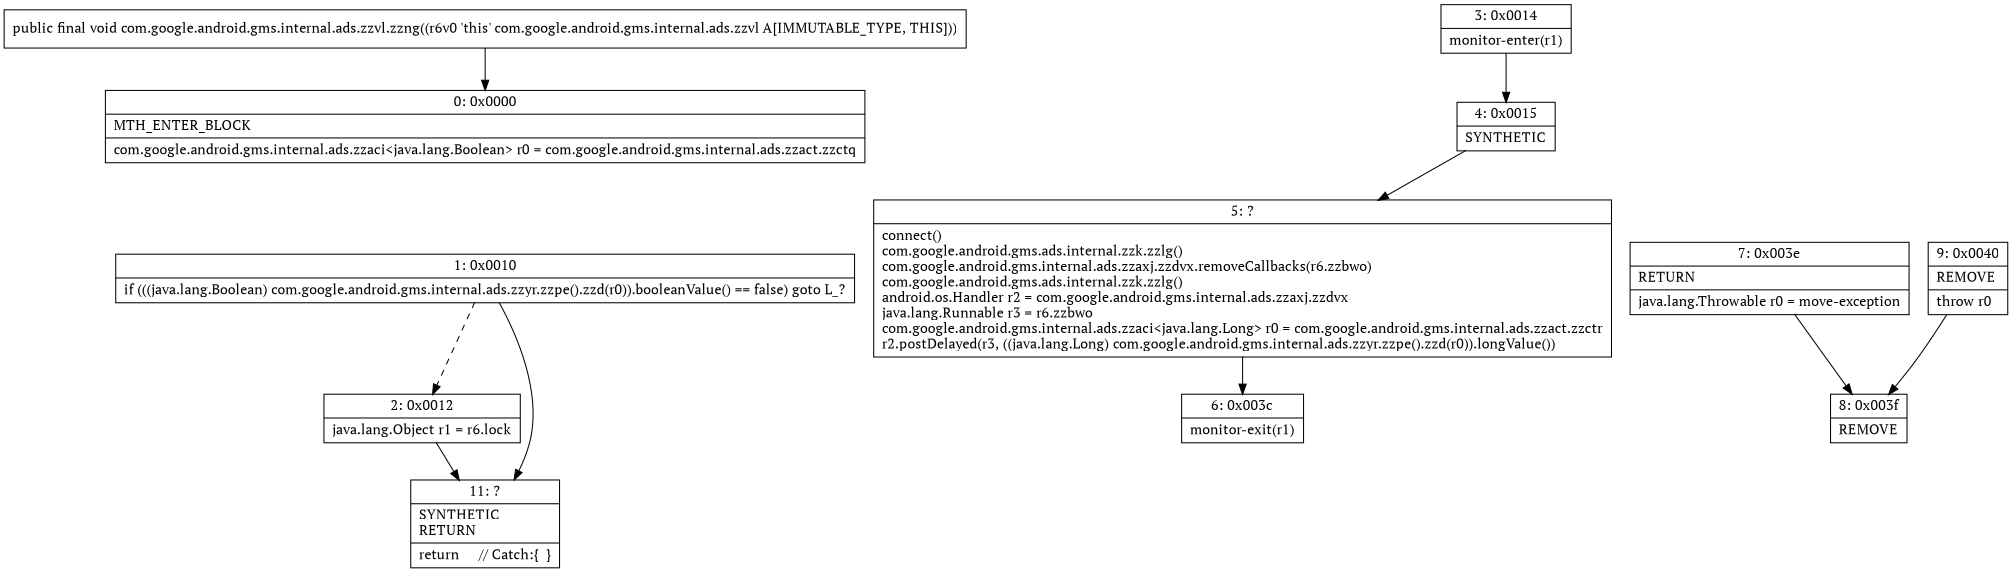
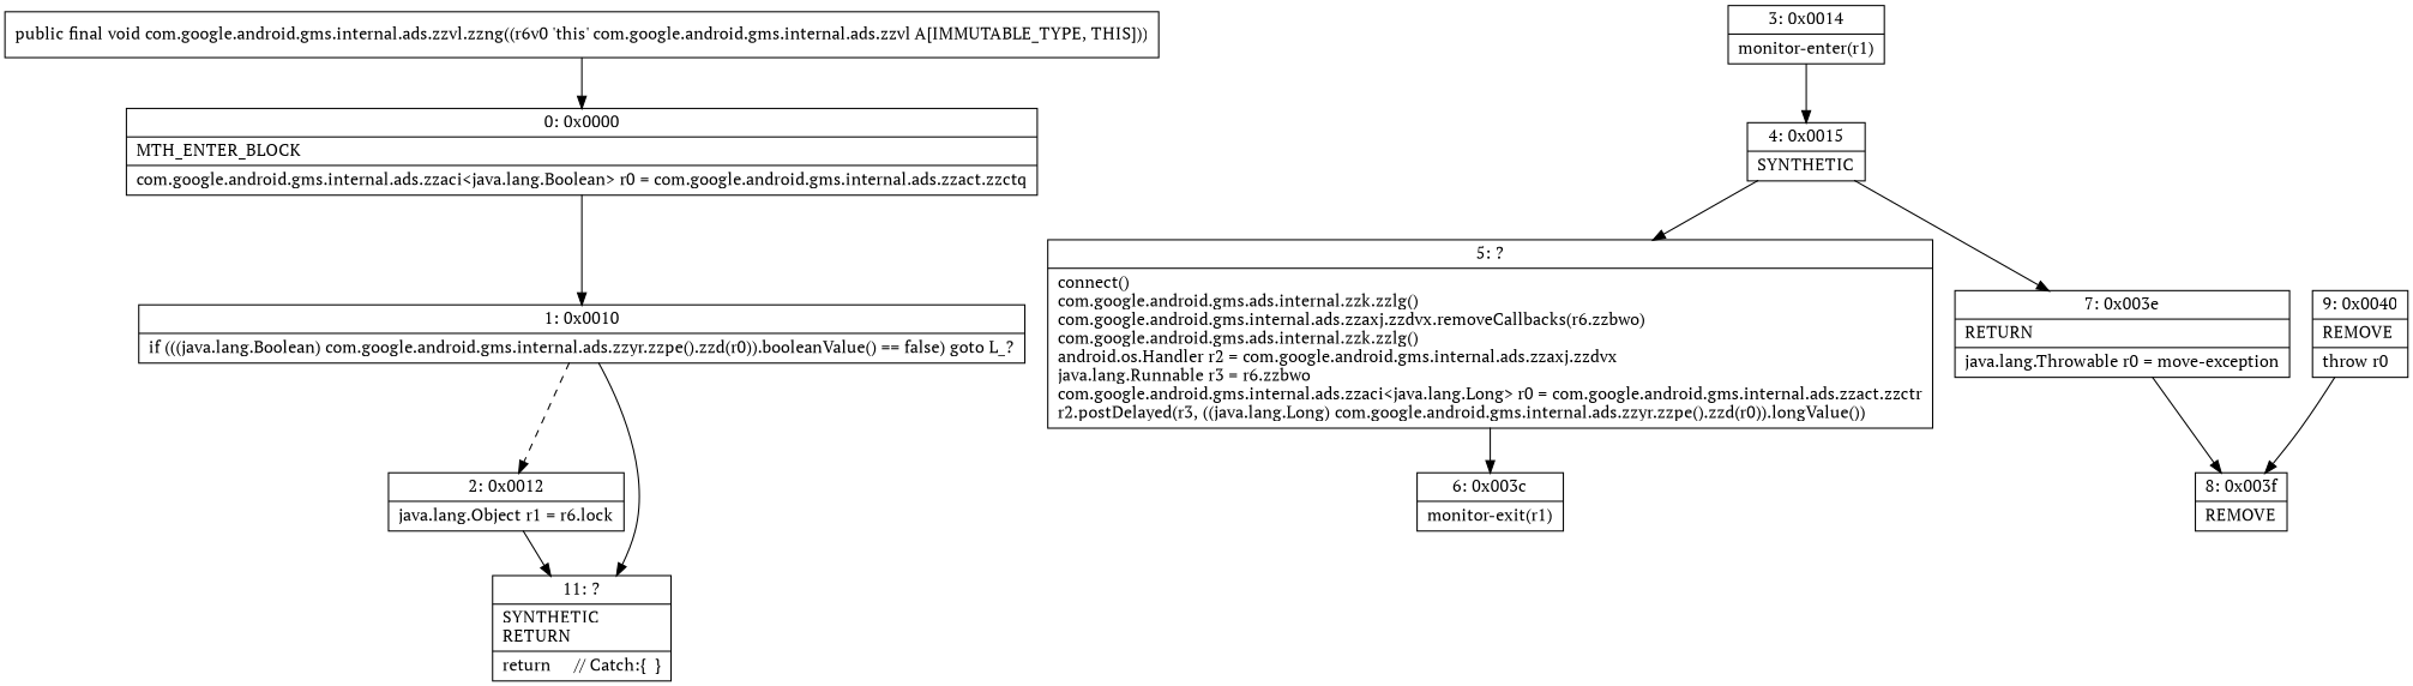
  digraph {
    fontname="PT Serif"
    node [fontname="PT Serif" shape=record]
    edge [fontname="PT Serif"]
    n1 [label="{0\:\ 0x0000|MTH_ENTER_BLOCK\l|com.google.android.gms.internal.ads.zzaci\<java.lang.Boolean\> r0 = com.google.android.gms.internal.ads.zzact.zzctq\l}"]
    n2 [label="{1\:\ 0x0010|if (((java.lang.Boolean) com.google.android.gms.internal.ads.zzyr.zzpe().zzd(r0)).booleanValue() == false) goto L_?\l}"]
    n3 [label="{2\:\ 0x0012|java.lang.Object r1 = r6.lock\l}"]
    n4 [label="{11\:\ ?|SYNTHETIC\lRETURN\l|return     \/\/ Catch:\{  \}\l}"]
    n5 [label="{3\:\ 0x0014|monitor\-enter(r1)\l}"]
    n6 [label="{4\:\ 0x0015|SYNTHETIC\l}"]
    n7 [label="{5\:\ ?|connect()\lcom.google.android.gms.ads.internal.zzk.zzlg()\lcom.google.android.gms.internal.ads.zzaxj.zzdvx.removeCallbacks(r6.zzbwo)\lcom.google.android.gms.ads.internal.zzk.zzlg()\landroid.os.Handler r2 = com.google.android.gms.internal.ads.zzaxj.zzdvx\ljava.lang.Runnable r3 = r6.zzbwo\lcom.google.android.gms.internal.ads.zzaci\<java.lang.Long\> r0 = com.google.android.gms.internal.ads.zzact.zzctr\lr2.postDelayed(r3, ((java.lang.Long) com.google.android.gms.internal.ads.zzyr.zzpe().zzd(r0)).longValue())\l}"]
    n8 [label="{7\:\ 0x003e|RETURN\l|java.lang.Throwable r0 = move\-exception\l}"]
    n9 [label="{6\:\ 0x003c|monitor\-exit(r1)\l}"]
    n10 [label="{8\:\ 0x003f|REMOVE\l}"]
    n11 [label="{9\:\ 0x0040|REMOVE\l|throw r0\l}"]
    n12 [label="{public final void com.google.android.gms.internal.ads.zzvl.zzng((r6v0 'this' com.google.android.gms.internal.ads.zzvl A[IMMUTABLE_TYPE, THIS])) }"]
+   n1 -> n2
    n2 -> n3 [style=dashed]
    n2 -> n4
    n3 -> n4
    n5 -> n6
    n6 -> n7
+   n6 -> n8
    n7 -> n9
    n8 -> n10
    n11 -> n10
    n12 -> n1
  }
